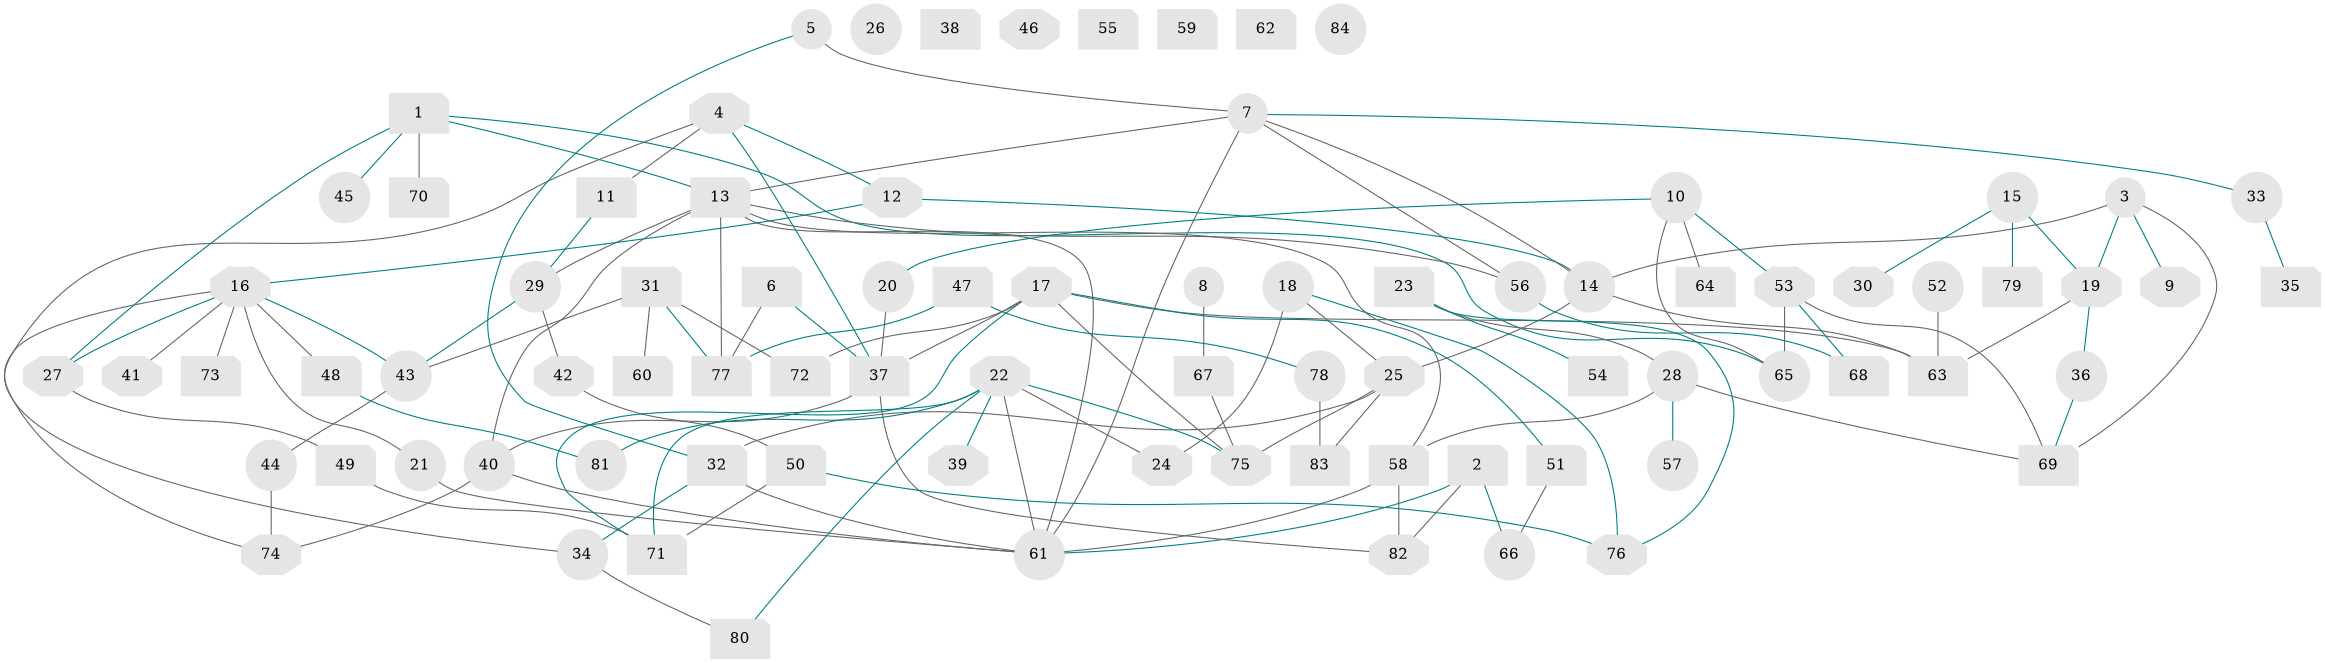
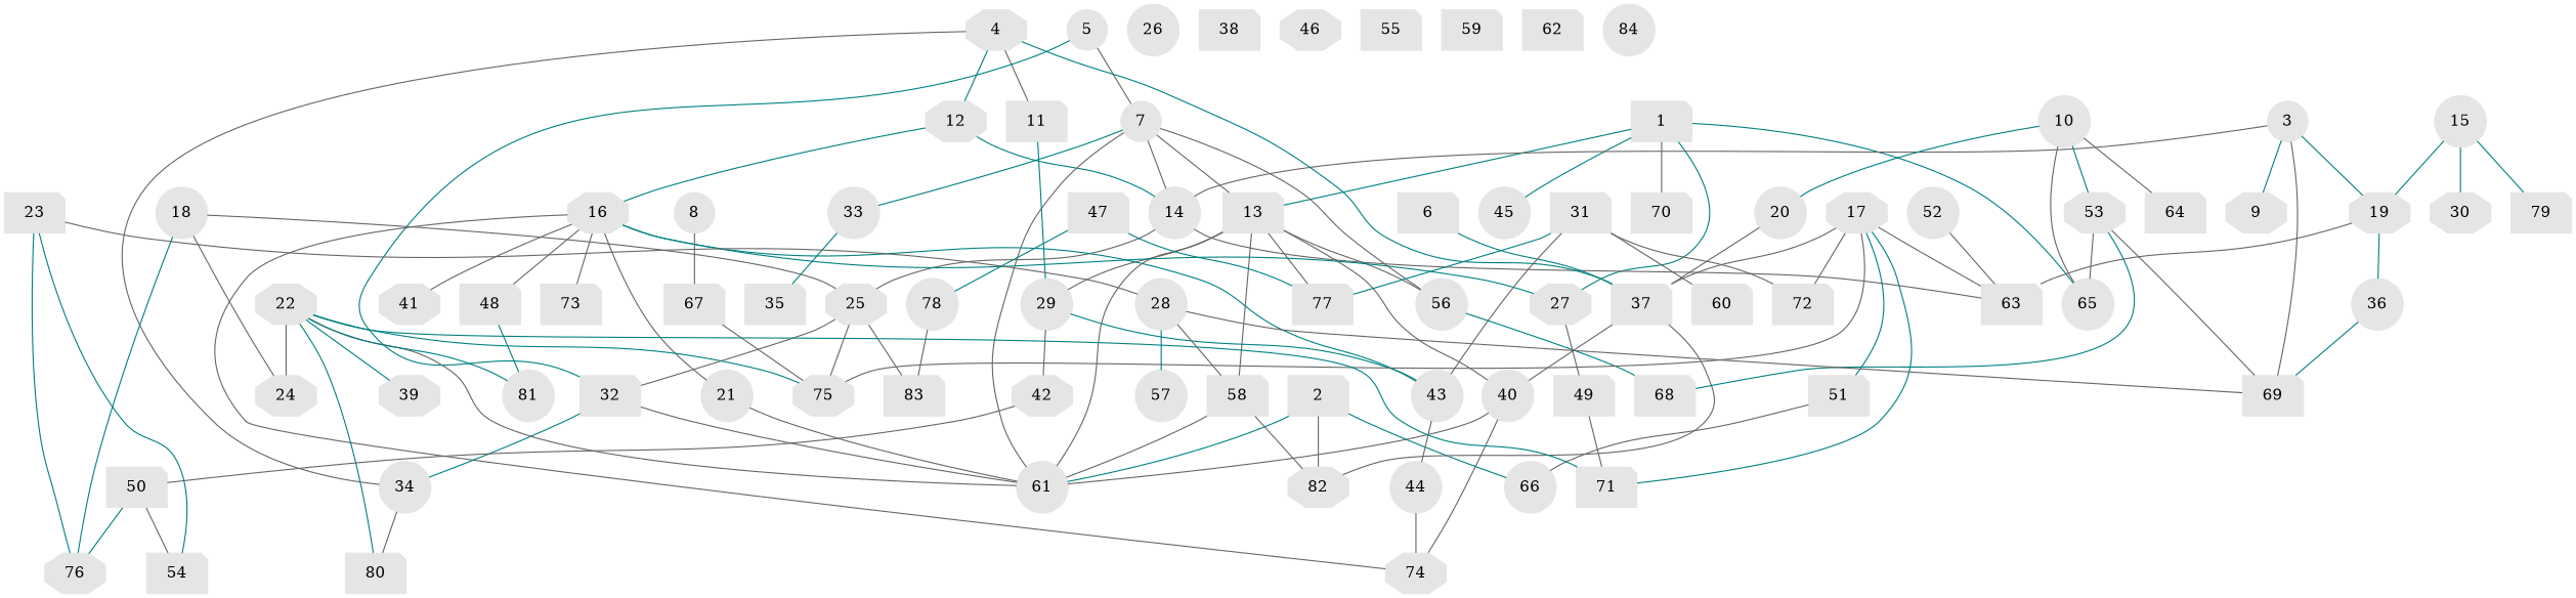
  graph {
    node [color=gray90 shape=note style=filled]
    edge [color=gray40]
    1
    13
    27 [shape=octagon]
    45 [shape=circle]
    65 [shape=circle]
    70
    61 [shape=circle]
    77
    56 [shape=circle]
    29 [shape=circle]
    40 [shape=circle]
    58
    49
    2
    66 [shape=circle]
    82 [shape=octagon]
    3 [shape=circle]
    9 [shape=octagon]
    14 [shape=circle]
    19 [shape=octagon]
    69
    25 [shape=octagon]
    63
    36 [shape=circle]
    4 [shape=octagon]
    11
    12 [shape=octagon]
    34 [shape=circle]
    37
    16 [shape=octagon]
    80
    5 [shape=circle]
    7 [shape=circle]
    32
    33 [shape=circle]
    6
    35
    68
    8 [shape=circle]
    67
    75 [shape=octagon]
    10 [shape=circle]
    20 [shape=circle]
    53 [shape=octagon]
    64
    43 [shape=circle]
    42 [shape=octagon]
    21 [shape=circle]
    41 [shape=octagon]
    48
    73
    74 [shape=octagon]
    18 [shape=circle]
    24 [shape=octagon]
    76 [shape=octagon]
    83
    15 [shape=circle]
    30 [shape=octagon]
    79
    44 [shape=circle]
    81 [shape=circle]
    17 [shape=octagon]
    51
    71
    72
    22 [shape=octagon]
    39 [shape=octagon]
    23
    28 [shape=circle]
    54
    57 [shape=circle]
    26 [shape=circle]
    50
    31
    60
    38
    46 [shape=octagon]
    47
    78 [shape=circle]
    52 [shape=circle]
    55
    59
    62
    84 [shape=circle]
    1 -- 13 [color=teal]
    1 -- 27 [color=teal]
    1 -- 45 [color=teal]
    1 -- 65 [color=teal]
    1 -- 70
    13 -- 61
    13 -- 77
    13 -- 56
    13 -- 29
    13 -- 40
    13 -- 58
    27 -- 49
    56 -- 68 [color=teal]
    29 -- 43 [color=teal]
    29 -- 42
    40 -- 61
    40 -- 74
    58 -- 61
    58 -- 82
    49 -- 71
    2 -- 61 [color=teal]
    2 -- 66 [color=teal]
    2 -- 82
    3 -- 9 [color=teal]
    3 -- 14
    3 -- 19 [color=teal]
    3 -- 69
    14 -- 25
    14 -- 63
    19 -- 63
    19 -- 36 [color=teal]
    25 -- 32
    25 -- 75
    25 -- 83
    36 -- 69 [color=teal]
    4 -- 11
    4 -- 12 [color=teal]
    4 -- 34
    4 -- 37 [color=teal]
    11 -- 29 [color=teal]
    12 -- 14 [color=teal]
    12 -- 16 [color=teal]
    34 -- 80
    37 -- 40
    37 -- 82
    16 -- 27 [color=teal]
    16 -- 43 [color=teal]
    16 -- 21
    16 -- 41
    16 -- 48
    16 -- 73
    16 -- 74
    5 -- 7
    5 -- 32 [color=teal]
    7 -- 13
    7 -- 61
    7 -- 56
    7 -- 14
    7 -- 33 [color=teal]
    32 -- 61
    32 -- 34 [color=teal]
    33 -- 35 [color=teal]
-   6 -- 77
    6 -- 37 [color=teal]
    8 -- 67
    67 -- 75
    10 -- 65
    10 -- 20 [color=teal]
    10 -- 53 [color=teal]
    10 -- 64
    20 -- 37
    53 -- 65
    53 -- 69
    53 -- 68 [color=teal]
    43 -- 44
    42 -- 50
    21 -- 61
    48 -- 81 [color=teal]
    18 -- 25
    18 -- 24
    18 -- 76 [color=teal]
    15 -- 19 [color=teal]
    15 -- 30 [color=teal]
    15 -- 79 [color=teal]
    44 -- 74
    17 -- 63
    17 -- 37
    17 -- 75
    17 -- 51 [color=teal]
    17 -- 71 [color=teal]
    17 -- 72
    51 -- 66
    22 -- 61
    22 -- 80 [color=teal]
    22 -- 75 [color=teal]
    22 -- 24
    22 -- 81 [color=teal]
    22 -- 71 [color=teal]
    22 -- 39 [color=teal]
    23 -- 76 [color=teal]
    23 -- 28
    23 -- 54 [color=teal]
    28 -- 58
    28 -- 69
    28 -- 57 [color=teal]
    50 -- 76 [color=teal]
-   50 -- 71
+   50 -- 54
    31 -- 77 [color=teal]
    31 -- 43
    31 -- 72
    31 -- 60
    47 -- 77 [color=teal]
    47 -- 78 [color=teal]
    78 -- 83
    52 -- 63
  }
